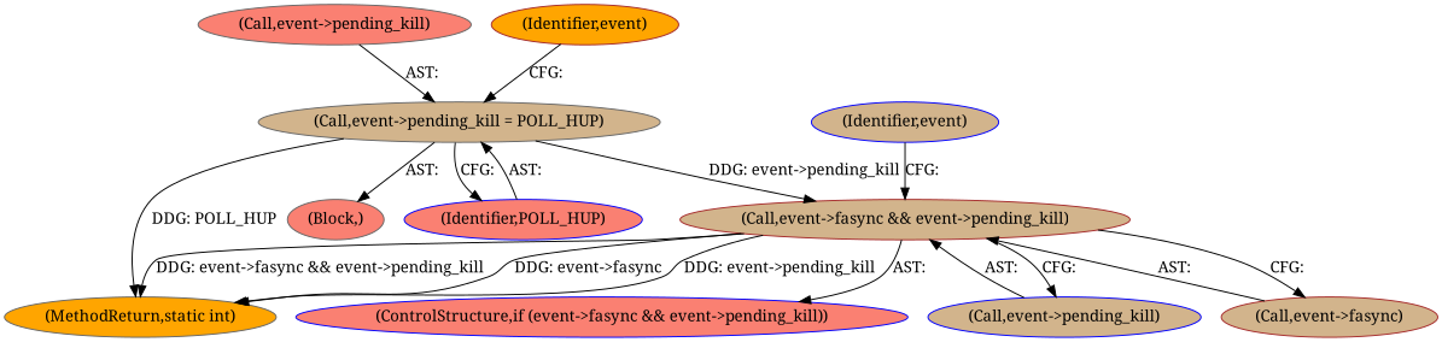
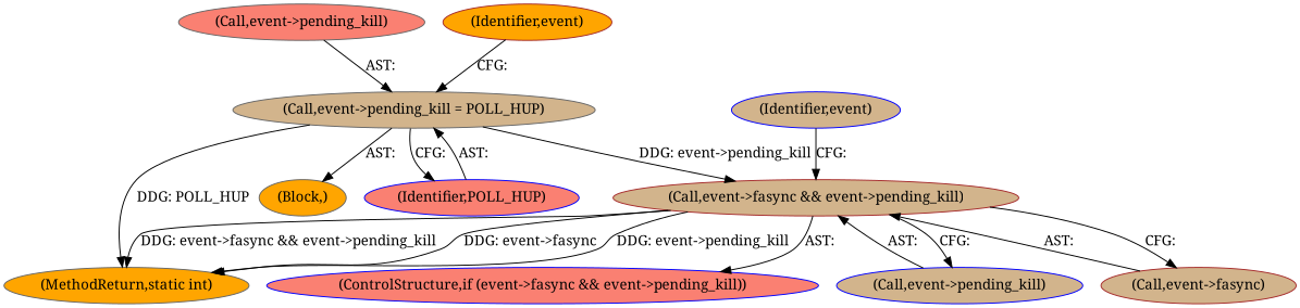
  digraph {
    fontname="Noto Serif"
    node [color=gray40 fillcolor=tan fontname="Noto Serif" style=filled]
    edge [fontname="Noto Serif"]
    n1 [label="(Call,event->pending_kill = POLL_HUP)"]
    n2 [color=brown label="(Call,event->fasync && event->pending_kill)"]
-   n3 [fillcolor=salmon label="(Block,)"]
+   n3 [fillcolor=orange label="(Block,)"]
    n4 [color=blue fillcolor=salmon label="(Identifier,POLL_HUP)"]
    n5 [fillcolor=orange label="(MethodReturn,static int)"]
    n6 [color=blue fillcolor=salmon label="(ControlStructure,if (event->fasync && event->pending_kill))"]
    n7 [color=blue label="(Call,event->pending_kill)"]
    n8 [color=brown label="(Call,event->fasync)"]
    n9 [color=blue label="(Identifier,event)"]
    n10 [fillcolor=salmon label="(Call,event->pending_kill)"]
    n11 [color=brown fillcolor=orange label="(Identifier,event)"]
    n1 -> n2 [label="DDG: event->pending_kill"]
    n1 -> n3 [label="AST: "]
    n1 -> n4 [label="CFG: "]
    n1 -> n5 [label="DDG: POLL_HUP"]
    n2 -> n5 [label="DDG: event->fasync"]
    n2 -> n5 [label="DDG: event->pending_kill"]
    n2 -> n5 [label="DDG: event->fasync && event->pending_kill"]
    n2 -> n6 [label="AST: "]
    n2 -> n7 [label="CFG: "]
    n2 -> n8 [label="CFG: "]
    n4 -> n1 [label="AST: "]
    n7 -> n2 [label="AST: "]
    n8 -> n2 [label="AST: "]
    n9 -> n2 [label="CFG: "]
    n10 -> n1 [label="AST: "]
    n11 -> n1 [label="CFG: "]
  }
